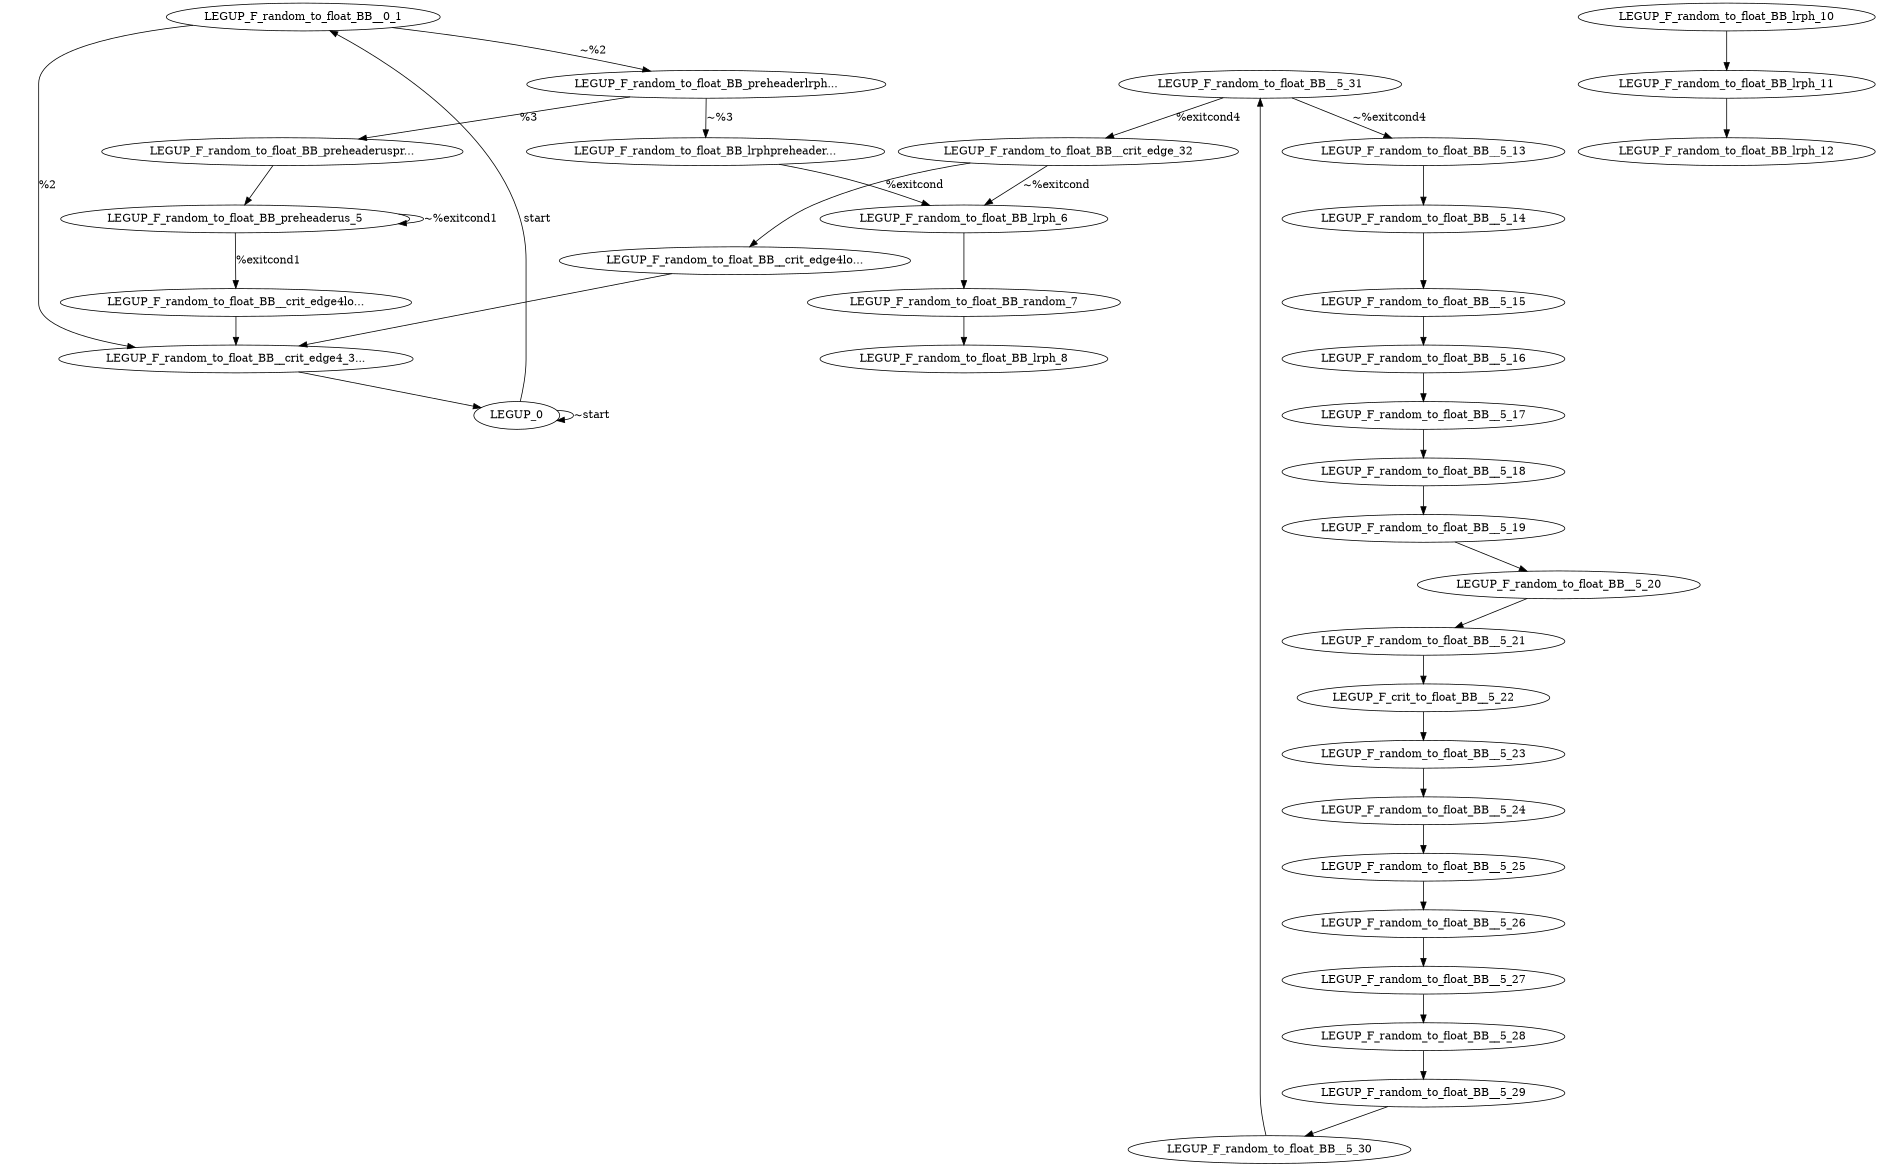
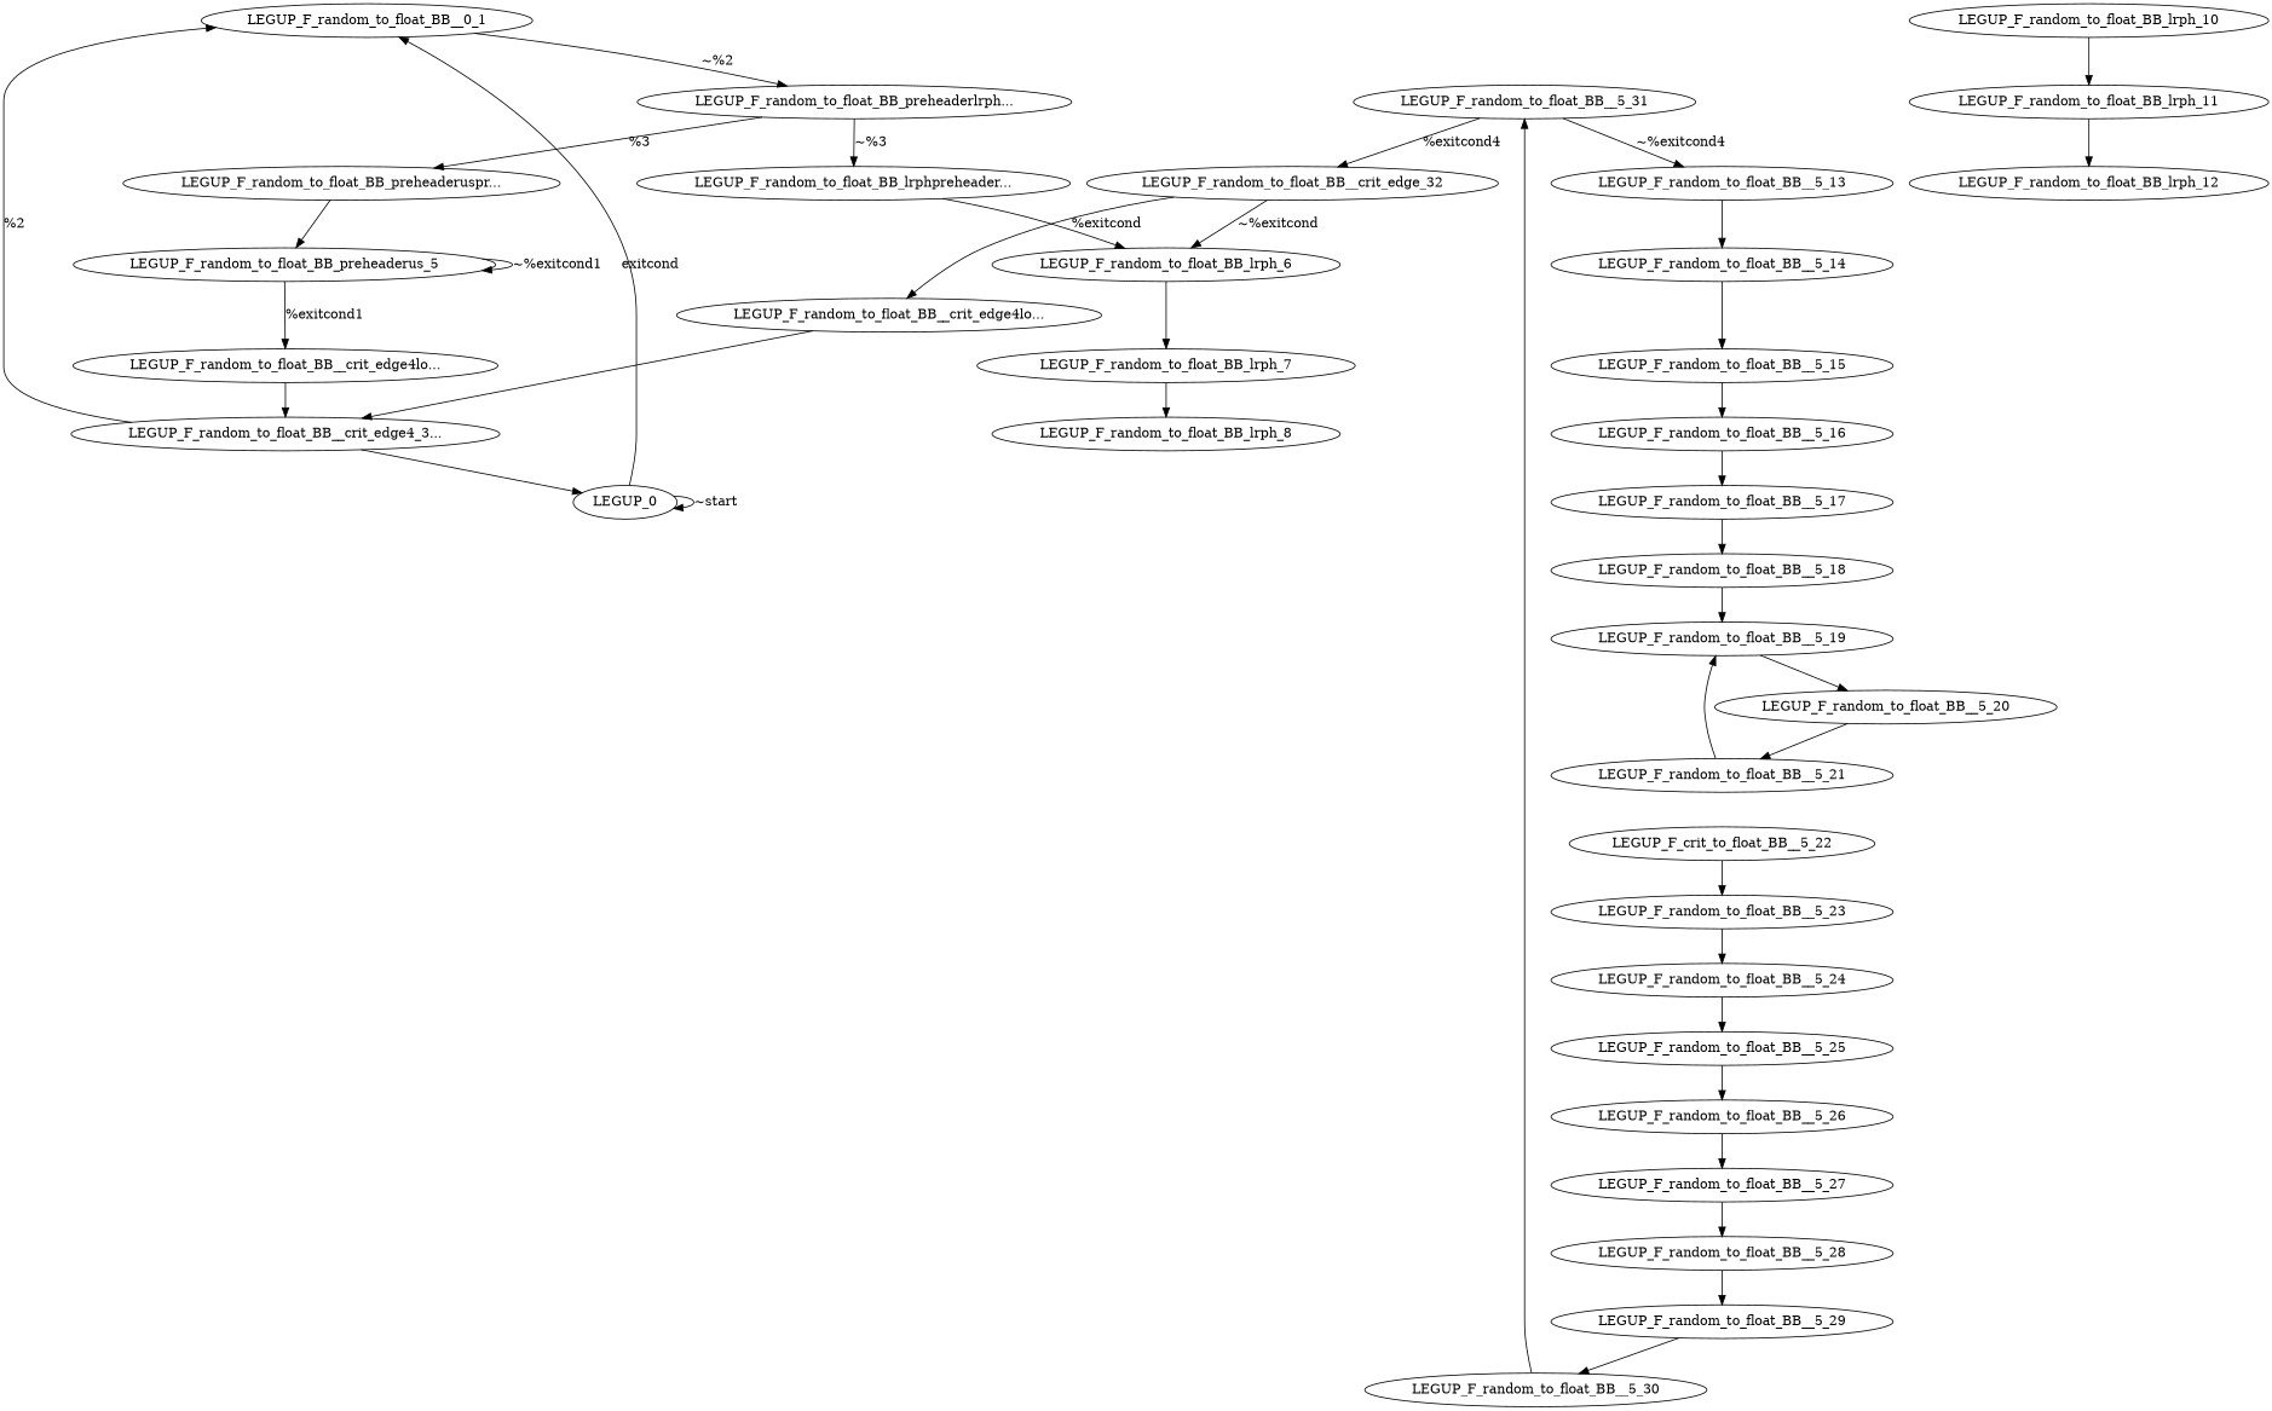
  digraph {
    n1 [label=LEGUP_F_random_to_float_BB__0_1]
    n2 [label="LEGUP_F_random_to_float_BB__crit_edge4_3..."]
    n3 [label="LEGUP_F_random_to_float_BB_preheaderlrph..."]
    n4 [label=LEGUP_0]
    n5 [label="LEGUP_F_random_to_float_BB_preheaderuspr..."]
    n6 [label="LEGUP_F_random_to_float_BB_lrphpreheader..."]
    n7 [label=LEGUP_F_random_to_float_BB_preheaderus_5]
    n8 [label=LEGUP_F_random_to_float_BB_lrph_6]
    n9 [label="LEGUP_F_random_to_float_BB__crit_edge4lo..."]
-   n10 [label=LEGUP_F_random_to_float_BB_random_7]
+   n10 [label=LEGUP_F_random_to_float_BB_lrph_7]
    n11 [label=LEGUP_F_random_to_float_BB_lrph_8]
    n12 [label=LEGUP_F_random_to_float_BB_lrph_10]
    n13 [label=LEGUP_F_random_to_float_BB_lrph_11]
    n14 [label=LEGUP_F_random_to_float_BB_lrph_12]
    n15 [label=LEGUP_F_random_to_float_BB__5_13]
    n16 [label=LEGUP_F_random_to_float_BB__5_14]
    n17 [label=LEGUP_F_random_to_float_BB__5_15]
    n18 [label=LEGUP_F_random_to_float_BB__5_16]
    n19 [label=LEGUP_F_random_to_float_BB__5_17]
    n20 [label=LEGUP_F_random_to_float_BB__5_18]
    n21 [label=LEGUP_F_random_to_float_BB__5_19]
    n22 [label=LEGUP_F_random_to_float_BB__5_20]
    n23 [label=LEGUP_F_random_to_float_BB__5_21]
    n24 [label=LEGUP_F_crit_to_float_BB__5_22]
    n25 [label=LEGUP_F_random_to_float_BB__5_23]
    n26 [label=LEGUP_F_random_to_float_BB__5_24]
    n27 [label=LEGUP_F_random_to_float_BB__5_25]
    n28 [label=LEGUP_F_random_to_float_BB__5_26]
    n29 [label=LEGUP_F_random_to_float_BB__5_27]
    n30 [label=LEGUP_F_random_to_float_BB__5_28]
    n31 [label=LEGUP_F_random_to_float_BB__5_29]
    n32 [label=LEGUP_F_random_to_float_BB__5_30]
    n33 [label=LEGUP_F_random_to_float_BB__5_31]
    n34 [label=LEGUP_F_random_to_float_BB__crit_edge_32]
    n35 [label="LEGUP_F_random_to_float_BB__crit_edge4lo..."]
-   n1 -> n2 [label="%2"]
+   n2 -> n1 [label="%2"]
    n1 -> n3 [label="~%2"]
    n2 -> n4
    n3 -> n5 [label="%3"]
    n3 -> n6 [label="~%3"]
-   n4 -> n1 [label=start]
+   n4 -> n1 [label=exitcond]
    n4 -> n4 [label="~start"]
    n5 -> n7
    n6 -> n8
    n7 -> n7 [label="~%exitcond1"]
    n7 -> n9 [label="%exitcond1"]
    n8 -> n10
    n9 -> n2
    n10 -> n11
    n12 -> n13
    n13 -> n14
    n15 -> n16
    n16 -> n17
    n17 -> n18
    n18 -> n19
    n19 -> n20
    n20 -> n21
    n21 -> n22
    n22 -> n23
-   n23 -> n24
+   n23 -> n21
    n24 -> n25
    n25 -> n26
    n26 -> n27
    n27 -> n28
    n28 -> n29
    n29 -> n30
    n30 -> n31
    n31 -> n32
    n32 -> n33
    n33 -> n15 [label="~%exitcond4"]
    n33 -> n34 [label="%exitcond4"]
    n34 -> n8 [label="~%exitcond"]
    n34 -> n35 [label="%exitcond"]
    n35 -> n2
  }
